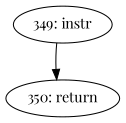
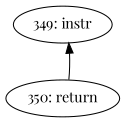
  digraph {
    fontname="Playfair Display"
    node [fontname="Playfair Display"]
    n1 [label="349: instr"]
    n2 [label="350: return"]
-   n1 -> n2 [fontname="Playfair Display"]
+   n2 -> n1 [fontname="Playfair Display"]
  }
